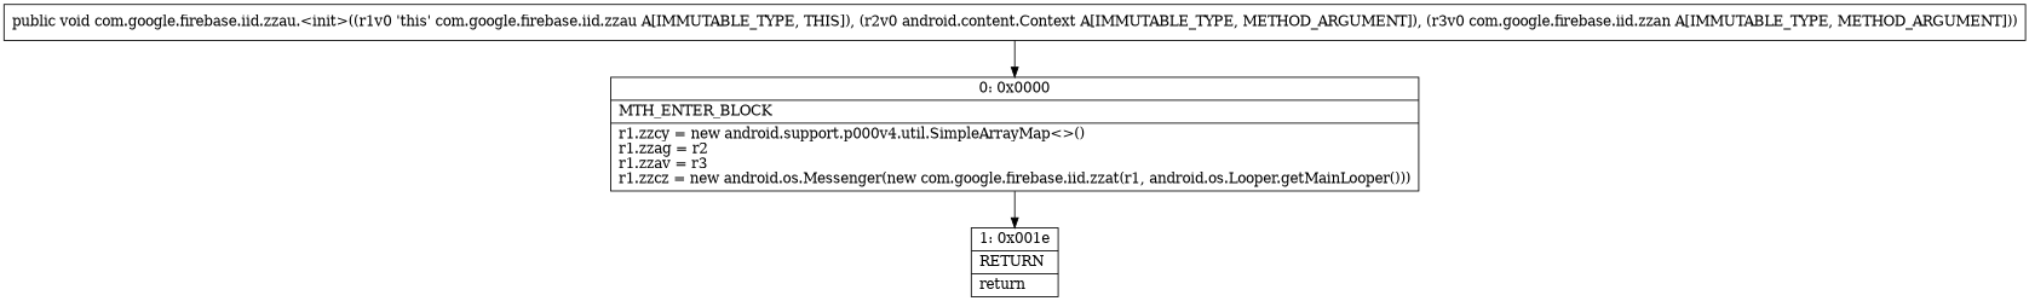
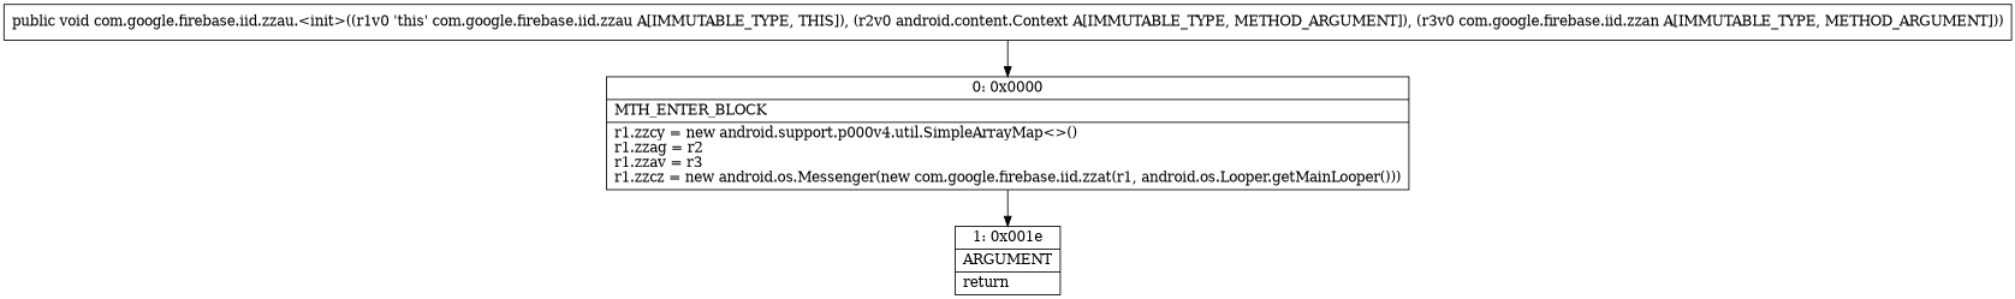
  digraph {
    node [shape=record]
    n1 [label="{0\:\ 0x0000|MTH_ENTER_BLOCK\l|r1.zzcy = new android.support.p000v4.util.SimpleArrayMap\<\>()\lr1.zzag = r2\lr1.zzav = r3\lr1.zzcz = new android.os.Messenger(new com.google.firebase.iid.zzat(r1, android.os.Looper.getMainLooper()))\l}"]
-   n2 [label="{1\:\ 0x001e|RETURN\l|return\l}"]
+   n2 [label="{1\:\ 0x001e|ARGUMENT\l|return\l}"]
    n3 [label="{public void com.google.firebase.iid.zzau.\<init\>((r1v0 'this' com.google.firebase.iid.zzau A[IMMUTABLE_TYPE, THIS]), (r2v0 android.content.Context A[IMMUTABLE_TYPE, METHOD_ARGUMENT]), (r3v0 com.google.firebase.iid.zzan A[IMMUTABLE_TYPE, METHOD_ARGUMENT])) }"]
    n1 -> n2
    n3 -> n1
  }
